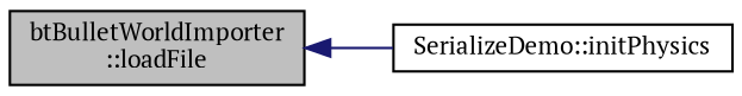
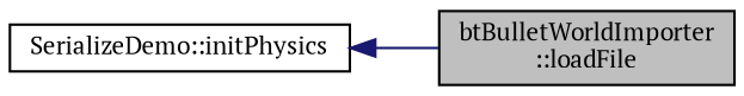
  digraph {
    rankdir=LR
    fontname="PT Serif"
    node [color=black fontname="PT Serif" fontsize=10 shape=record style=filled]
    n1 [fillcolor=grey75 fontcolor=black height=0.2 label="btBulletWorldImporter\l::loadFile" width=0.4]
    n2 [fillcolor=white height=0.2 label="SerializeDemo::initPhysics" width=0.4]
-   n1 -> n2 [color=midnightblue dir=back fontname="PT Serif" fontsize=10 labelfontname=Helvetica labelfontsize=10 style=solid]
+   n2 -> n1 [color=midnightblue dir=back fontname="PT Serif" fontsize=10 labelfontname=Helvetica labelfontsize=10 style=solid]
  }
